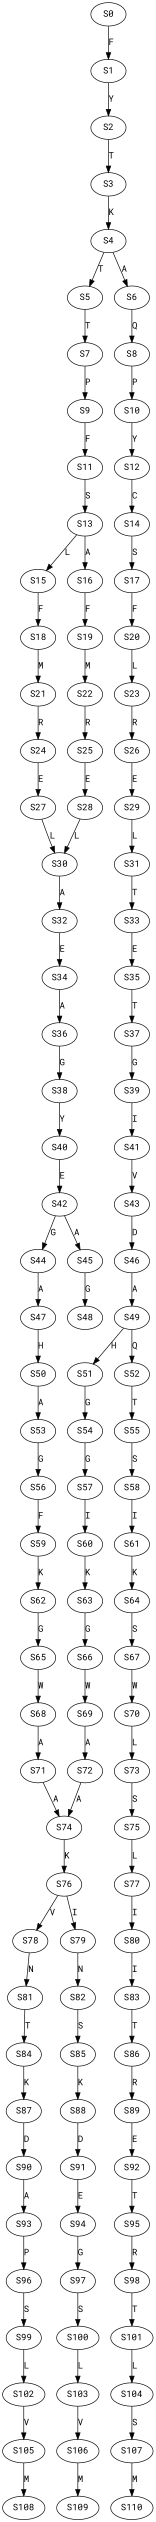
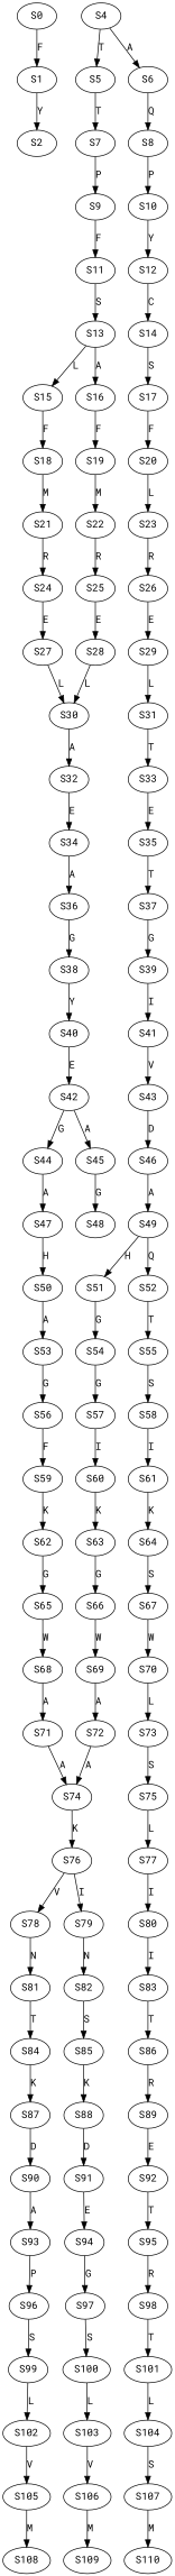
  strict digraph {
    fontname="Roboto Mono"
    node [fontname="Roboto Mono"]
    edge [fontname="Roboto Mono"]
    S0
    S1
    S2
-   S3
    S4
    S5
    S6
    S7
    S8
    S9
    S10
    S11
    S12
    S13
    S14
    S15
    S16
    S17
    S18
    S19
    S20
    S21
    S22
    S23
    S24
    S25
    S26
    S27
    S28
    S29
    S30
    S31
    S32
    S33
    S34
    S35
    S36
    S37
    S38
    S39
    S40
    S41
    S42
    S43
    S44
    S45
    S46
    S47
    S48
    S49
    S50
    S51
    S52
    S53
    S54
    S55
    S56
    S57
    S58
    S59
    S60
    S61
    S62
    S63
    S64
    S65
    S66
    S67
    S68
    S69
    S70
    S71
    S72
    S73
    S74
    S75
    S76
    S77
    S78
    S79
    S80
    S81
    S82
    S83
    S84
    S85
    S86
    S87
    S88
    S89
    S90
    S91
    S92
    S93
    S94
    S95
    S96
    S97
    S98
    S99
    S100
    S101
    S102
    S103
    S104
    S105
    S106
    S107
    S108
    S109
    S110
    S0 -> S1 [label=F]
    S1 -> S2 [label=Y]
-   S2 -> S3 [label=T]
-   S3 -> S4 [label=K]
    S4 -> S5 [label=T]
    S4 -> S6 [label=A]
    S5 -> S7 [label=T]
    S6 -> S8 [label=Q]
    S7 -> S9 [label=P]
    S8 -> S10 [label=P]
    S9 -> S11 [label=F]
    S10 -> S12 [label=Y]
    S11 -> S13 [label=S]
    S12 -> S14 [label=C]
    S13 -> S15 [label=L]
    S13 -> S16 [label=A]
    S14 -> S17 [label=S]
    S15 -> S18 [label=F]
    S16 -> S19 [label=F]
    S17 -> S20 [label=F]
    S18 -> S21 [label=M]
    S19 -> S22 [label=M]
    S20 -> S23 [label=L]
    S21 -> S24 [label=R]
    S22 -> S25 [label=R]
    S23 -> S26 [label=R]
    S24 -> S27 [label=E]
    S25 -> S28 [label=E]
    S26 -> S29 [label=E]
    S27 -> S30 [label=L]
    S28 -> S30 [label=L]
    S29 -> S31 [label=L]
    S30 -> S32 [label=A]
    S31 -> S33 [label=T]
    S32 -> S34 [label=E]
    S33 -> S35 [label=E]
    S34 -> S36 [label=A]
    S35 -> S37 [label=T]
    S36 -> S38 [label=G]
    S37 -> S39 [label=G]
    S38 -> S40 [label=Y]
    S39 -> S41 [label=I]
    S40 -> S42 [label=E]
    S41 -> S43 [label=V]
    S42 -> S44 [label=G]
    S42 -> S45 [label=A]
    S43 -> S46 [label=D]
    S44 -> S47 [label=A]
    S45 -> S48 [label=G]
    S46 -> S49 [label=A]
    S47 -> S50 [label=H]
    S49 -> S51 [label=H]
    S49 -> S52 [label=Q]
    S50 -> S53 [label=A]
    S51 -> S54 [label=G]
    S52 -> S55 [label=T]
    S53 -> S56 [label=G]
    S54 -> S57 [label=G]
    S55 -> S58 [label=S]
    S56 -> S59 [label=F]
    S57 -> S60 [label=I]
    S58 -> S61 [label=I]
    S59 -> S62 [label=K]
    S60 -> S63 [label=K]
    S61 -> S64 [label=K]
    S62 -> S65 [label=G]
    S63 -> S66 [label=G]
    S64 -> S67 [label=S]
    S65 -> S68 [label=W]
    S66 -> S69 [label=W]
    S67 -> S70 [label=W]
    S68 -> S71 [label=A]
    S69 -> S72 [label=A]
    S70 -> S73 [label=L]
    S71 -> S74 [label=A]
    S72 -> S74 [label=A]
    S73 -> S75 [label=S]
    S74 -> S76 [label=K]
    S75 -> S77 [label=L]
    S76 -> S78 [label=V]
    S76 -> S79 [label=I]
    S77 -> S80 [label=I]
    S78 -> S81 [label=N]
    S79 -> S82 [label=N]
    S80 -> S83 [label=I]
    S81 -> S84 [label=T]
    S82 -> S85 [label=S]
    S83 -> S86 [label=T]
    S84 -> S87 [label=K]
    S85 -> S88 [label=K]
    S86 -> S89 [label=R]
    S87 -> S90 [label=D]
    S88 -> S91 [label=D]
    S89 -> S92 [label=E]
    S90 -> S93 [label=A]
    S91 -> S94 [label=E]
    S92 -> S95 [label=T]
    S93 -> S96 [label=P]
    S94 -> S97 [label=G]
    S95 -> S98 [label=R]
    S96 -> S99 [label=S]
    S97 -> S100 [label=S]
    S98 -> S101 [label=T]
    S99 -> S102 [label=L]
    S100 -> S103 [label=L]
    S101 -> S104 [label=L]
    S102 -> S105 [label=V]
    S103 -> S106 [label=V]
    S104 -> S107 [label=S]
    S105 -> S108 [label=M]
    S106 -> S109 [label=M]
    S107 -> S110 [label=M]
  }
